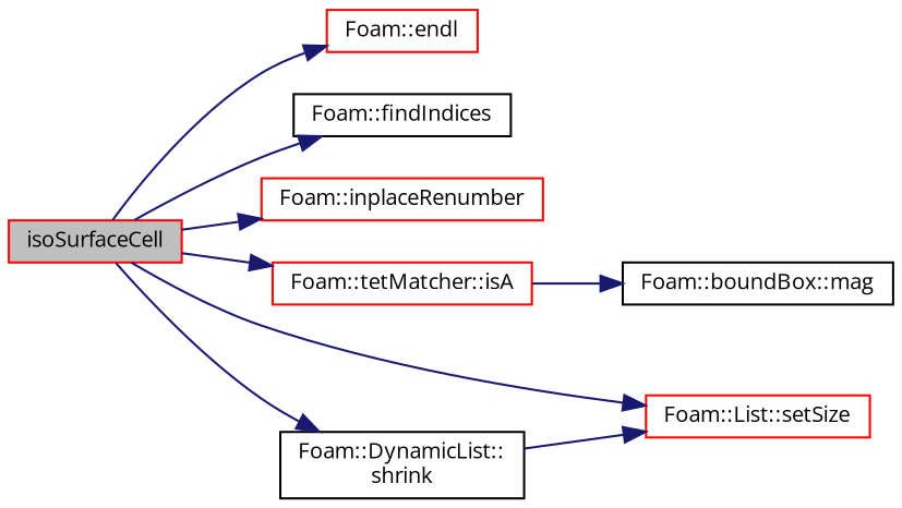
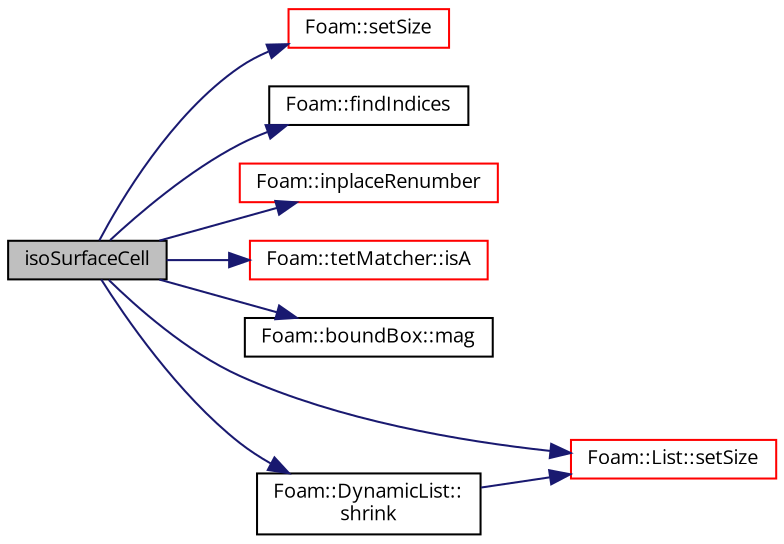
  digraph {
    fontname="Open Sans"
    rankdir=LR
    node [color=black fontname="Open Sans" fontsize=10 shape=record]
    edge [color=midnightblue fontname="Open Sans" fontsize=10 labelfontname=Helvetica labelfontsize=10 style=solid]
-   n1 [color=red fillcolor=grey75 fontcolor=black height=0.2 label=isoSurfaceCell style=filled width=0.4]
-   n2 [color=red height=0.2 label="Foam::endl" width=0.4]
+   n1 [fillcolor=grey75 fontcolor=black height=0.2 label=isoSurfaceCell style=filled width=0.4]
+   n2 [color=red height=0.2 label="Foam::setSize" width=0.4]
    n3 [height=0.2 label="Foam::findIndices" width=0.4]
    n4 [color=red height=0.2 label="Foam::inplaceRenumber" width=0.4]
    n5 [color=red height=0.2 label="Foam::tetMatcher::isA" width=0.4]
    n6 [height=0.2 label="Foam::boundBox::mag" width=0.4]
    n7 [color=red height=0.2 label="Foam::List::setSize" width=0.4]
    n8 [height=0.2 label="Foam::DynamicList::\lshrink" width=0.4]
    n1 -> n2
    n1 -> n3
    n1 -> n4
    n1 -> n5
-   n5 -> n6
+   n1 -> n6
    n1 -> n7
    n1 -> n8
    n8 -> n7
  }
